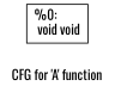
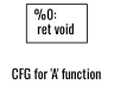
  digraph {
    label="CFG for 'A' function"
    fontname=Oswald
-   n1 [label="{%0:\l  void void\l}" shape=record fontname=Oswald]
+   n1 [label="{%0:\l  ret void\l}" shape=record fontname=Oswald]
  }
